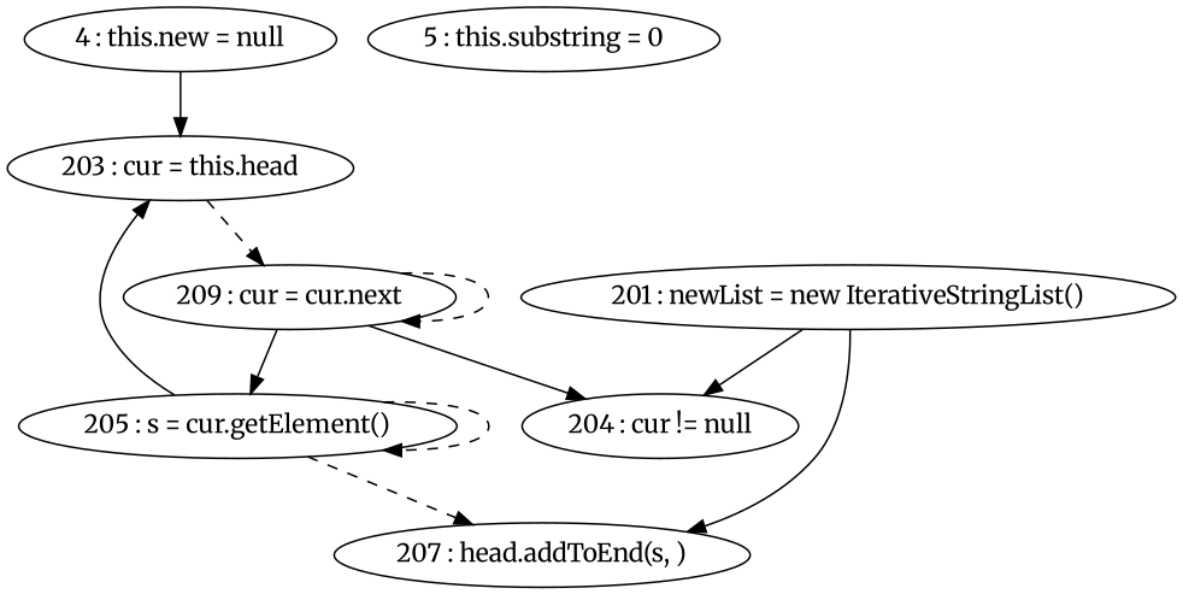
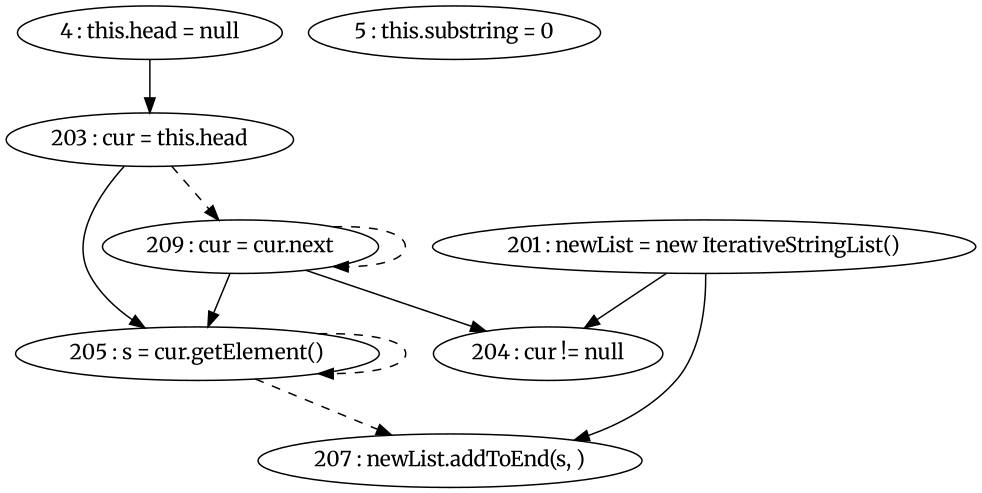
  digraph {
    fontname=Merriweather
    node [fontname=Merriweather]
    edge [fontname=Merriweather]
-   "4 : this.head = null" [label="4 : this.new = null"]
+   "4 : this.head = null"
    "203 : cur = this.head"
    "205 : s = cur.getElement()"
    "209 : cur = cur.next"
-   "207 : newList.addToEnd(s, )" [label="207 : head.addToEnd(s, )"]
+   "207 : newList.addToEnd(s, )"
    "204 : cur != null"
    n7 [label="5 : this.substring = 0"]
    "201 : newList = new IterativeStringList()"
    "4 : this.head = null" -> "203 : cur = this.head"
-   "205 : s = cur.getElement()" -> "203 : cur = this.head"
+   "203 : cur = this.head" -> "205 : s = cur.getElement()"
    "203 : cur = this.head" -> "209 : cur = cur.next" [style=dashed]
    "205 : s = cur.getElement()" -> "205 : s = cur.getElement()" [style=dashed]
    "205 : s = cur.getElement()" -> "207 : newList.addToEnd(s, )" [style=dashed]
    "209 : cur = cur.next" -> "205 : s = cur.getElement()"
    "209 : cur = cur.next" -> "209 : cur = cur.next" [style=dashed]
    "209 : cur = cur.next" -> "204 : cur != null"
    "201 : newList = new IterativeStringList()" -> "207 : newList.addToEnd(s, )"
    "201 : newList = new IterativeStringList()" -> "204 : cur != null"
  }
